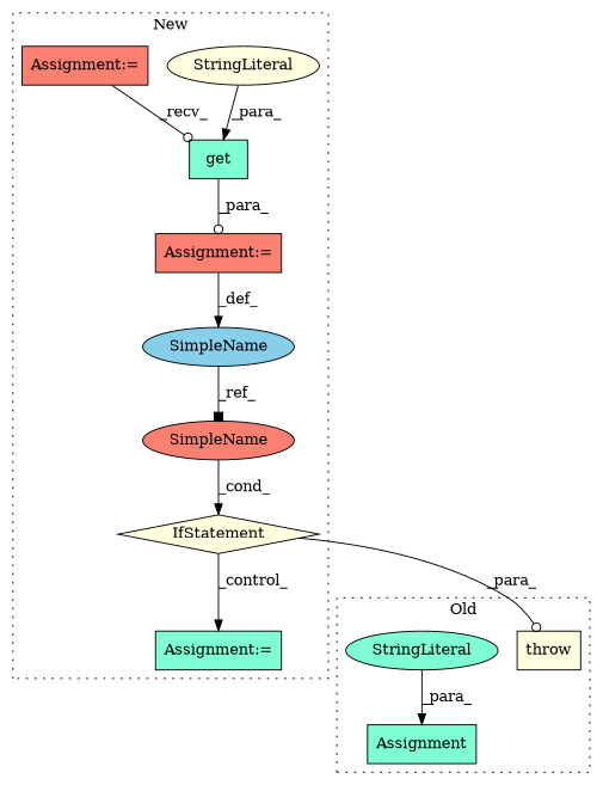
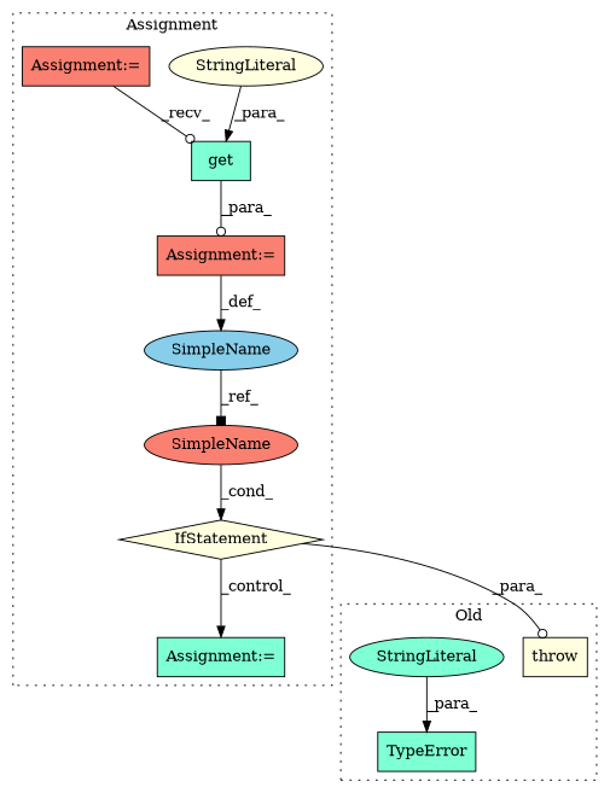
  digraph {
    node [a=7 fillcolor=aquamarine l=6 shape=box style=filled]
    edge [arrowhead=normal]
-   n1 [a=32 l="10,1" label=Assignment s="4629,4675"]
+   n1 [a=32 l="10,1" label=TypeError s="4629,4675"]
    n2 [a=53 fillcolor=lightyellow label=throw s=4623]
    n3 [a=45 l=36 label=StringLiteral s=4639 shape=ellipse]
    n4 [a=32 l="4,1" label=get s="5115,5131"]
    n5 [a=45 fillcolor=lightyellow label=StringLiteral s=5119 shape=ellipse]
    n6 [fillcolor=salmon l=1 label="Assignment:=" s=5107]
    n7 [fillcolor=salmon label="Assignment:=" s=4696]
    n8 [a=25 fillcolor=lightyellow l="4,2" label=IfStatement s="5138,5146" shape=diamond]
    n9 [a=42 fillcolor=skyblue l=4 label=SimpleName s=5103 shape=ellipse]
    n10 [l=1 label="Assignment:=" s=5274]
    n11 [a=42 fillcolor=salmon l=4 label=SimpleName s=5142 shape=ellipse]
    subgraph cluster_1 {
      label=Old
      style=dotted
      n1
      n2
      n3
    }
    subgraph cluster_2 {
-     label=New
+     label=Assignment
      style=dotted
      n4
      n5
      n6
      n7
      n8
      n9
      n10
      n11
    }
    n3 -> n1 [label=_para_]
    n4 -> n6 [arrowhead=odot label=_para_]
    n5 -> n4 [label=_para_]
    n6 -> n9 [label=_def_]
    n7 -> n4 [arrowhead=odot label=_recv_]
    n8 -> n2 [arrowhead=odot label=_para_]
    n8 -> n10 [label=_control_]
    n9 -> n11 [arrowhead=box label=_ref_]
    n11 -> n8 [label=_cond_]
  }
